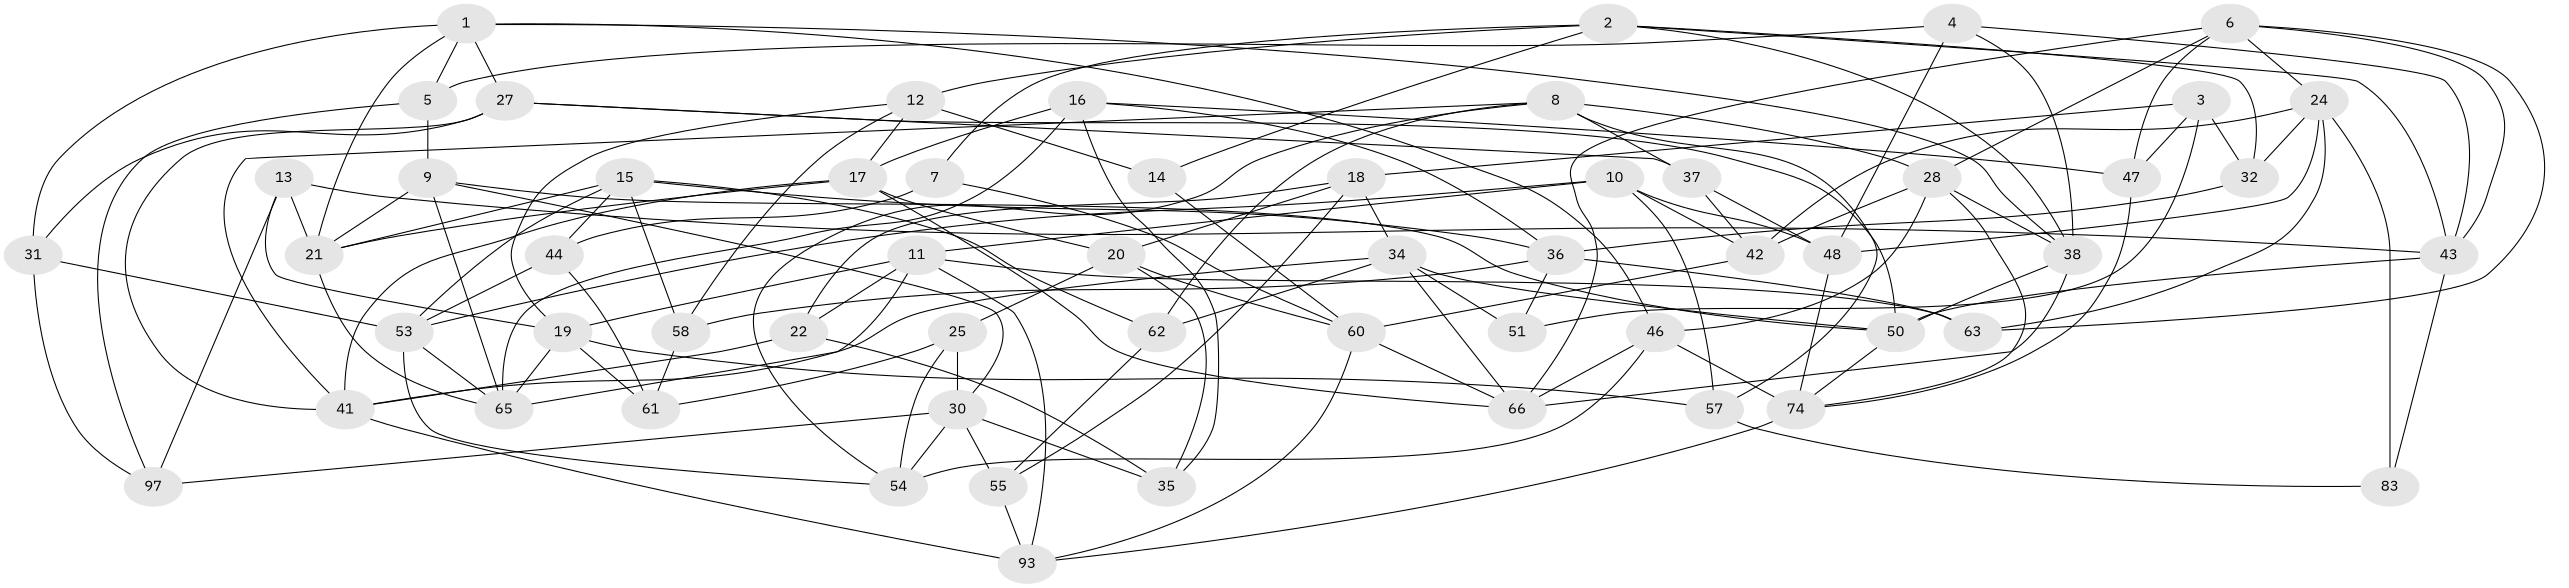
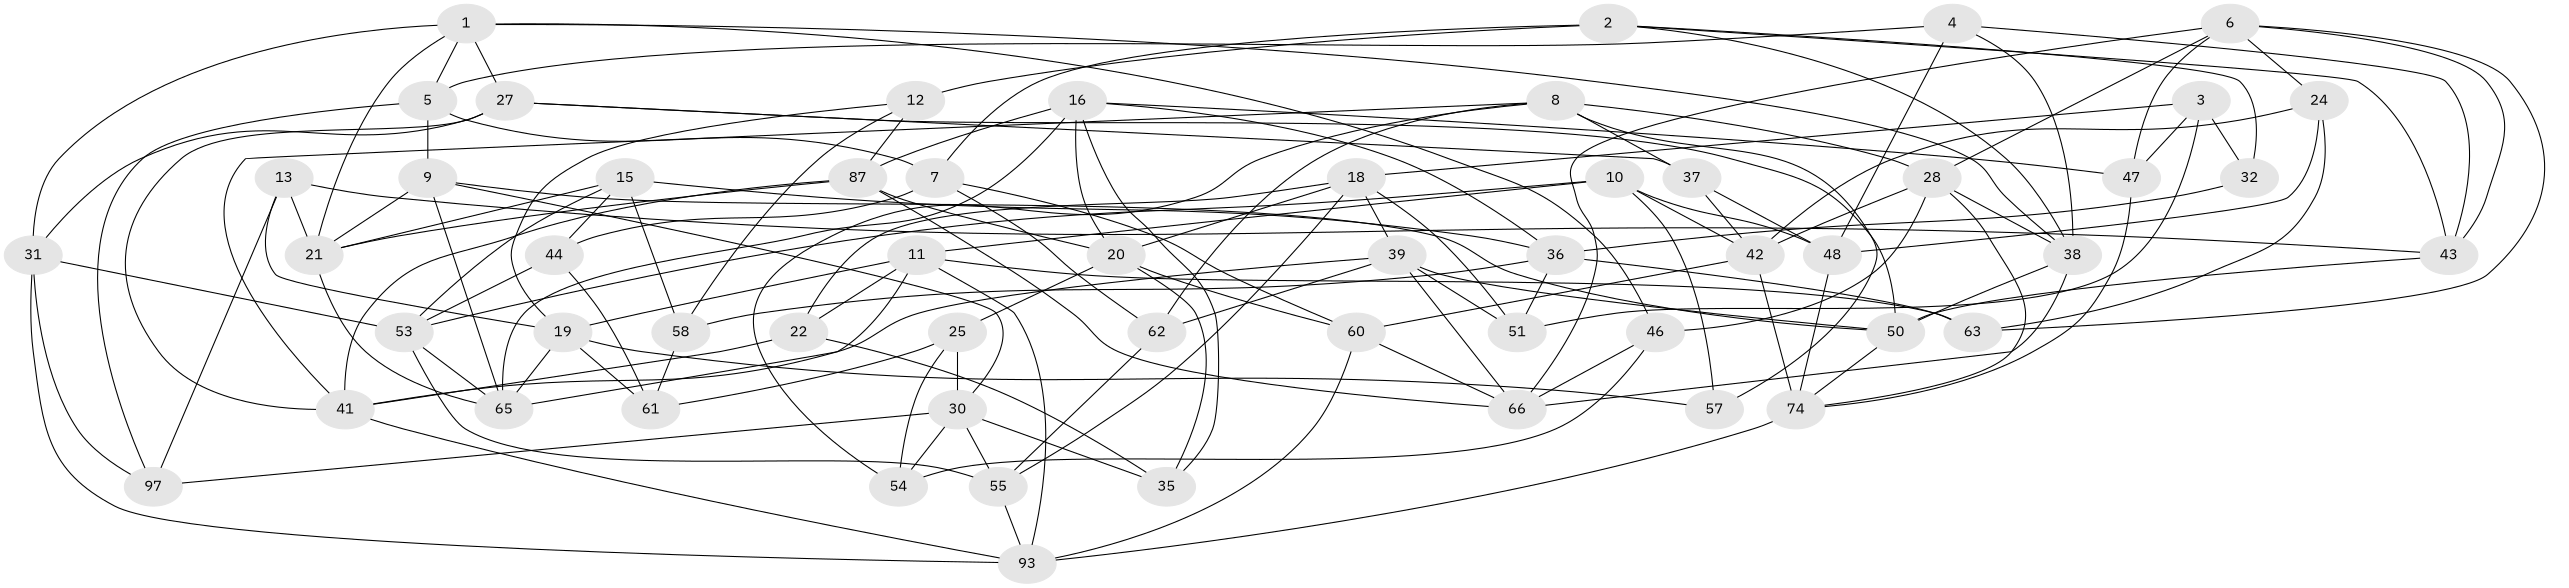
  graph {
    fontname="IBM Plex Sans"
    node [color=gray90 fontname="IBM Plex Sans" style=filled]
    edge [fontname="IBM Plex Sans"]
    1 [super="+56"]
    5 [super="+75"]
    21 [super="+78"]
    27 [super="+71"]
    31 [super="+86"]
    38 [super="+85"]
    46
    7
    9 [super="+40"]
    n10 [label=97]
    65 [super="+81"]
    37
    41 [super="+91"]
    50 [super="+82"]
    53 [super="+68"]
    93 [super="+95"]
    66 [super="+94"]
    54
    2 [super="+33"]
    12 [super="+72"]
-   14 [super="+88"]
    32
    43 [super="+79"]
    44
    60 [super="+84"]
    19 [super="+39"]
-   17 [super="+70"]
+   17 [super="+70" label=87]
    58
    36 [super="+69"]
-   83
    18 [super="+52"]
    51
    22
    20 [super="+76"]
-   34 [super="+59"]
+   34 [super="+59" label=39]
    55
    3
    47
    74 [super="+87"]
    4 [super="+89"]
    48 [super="+49"]
    30 [super="+73"]
    6 [super="+90"]
    24 [super="+26"]
    28 [super="+29"]
    63
    42 [super="+77"]
    61
    8 [super="+92"]
    57
    62
    35
    10 [super="+64"]
    11 [super="+23"]
    13
    15 [super="+45"]
    16 [super="+80"]
    25
    1 -- 5
    1 -- 21
    1 -- 27
    1 -- 31
    1 -- 38
    1 -- 46
+   5 -- 7
    5 -- 9 [weight=2]
    5 -- n10
    21 -- 65
    27 -- 31 [weight=2]
    27 -- 37
    27 -- 41
    27 -- 50
    31 -- n10
    31 -- 53
+   31 -- 93
    38 -- 50
    38 -- 66
    46 -- 66
    46 -- 54
    7 -- 44
    7 -- 60
    9 -- 21
    9 -- 65
    9 -- 50
    9 -- 30
    37 -- 48
    37 -- 42
    41 -- 93
    50 -- 74
    53 -- 65
-   53 -- 54
+   53 -- 55
    2 -- 38
    2 -- 7
    2 -- 12
-   2 -- 14
    2 -- 32
    2 -- 43
-   12 -- 14 [weight=2]
    12 -- 19
    12 -- 17
    12 -- 58
-   14 -- 60
    32 -- 36
    43 -- 50
-   43 -- 83
    44 -- 53
    44 -- 61
    60 -- 93
    60 -- 66
    19 -- 65
    19 -- 61
    19 -- 57
    17 -- 21
    17 -- 41
    17 -- 66
    17 -- 20
    58 -- 61
    36 -- 58
    36 -- 51
    36 -- 63
+   18 -- 51
    18 -- 22
    18 -- 20
    18 -- 34
    18 -- 55
    22 -- 41
    22 -- 35
    20 -- 60
    20 -- 35
    20 -- 25
    34 -- 41
    34 -- 50
    34 -- 66
    34 -- 51
    34 -- 62
    55 -- 93
    3 -- 32
    3 -- 18
    3 -- 51
    3 -- 47
    47 -- 74
    74 -- 93
    4 -- 5
    4 -- 38
    4 -- 43
    4 -- 48
    48 -- 74
    30 -- n10
    30 -- 54
    30 -- 55
    30 -- 35
    6 -- 66
    6 -- 43
    6 -- 47
    6 -- 24
    6 -- 28
    6 -- 63
-   24 -- 32
-   24 -- 83
    24 -- 48
    24 -- 63
    24 -- 42
    28 -- 38
    28 -- 46
    28 -- 74
    28 -- 42
    42 -- 60
-   46 -- 74
+   42 -- 74
    8 -- 37
    8 -- 41
    8 -- 54
    8 -- 28
    8 -- 57
    8 -- 62
-   57 -- 83
    62 -- 55
    10 -- 53
    10 -- 48 [weight=2]
    10 -- 42
    10 -- 57
    10 -- 11
    11 -- 65
    11 -- 93
    11 -- 19
    11 -- 22
    11 -- 63
    13 -- 21
    13 -- n10
    13 -- 43
    13 -- 19
    15 -- 21
    15 -- 53
    15 -- 44
    15 -- 58
    15 -- 36
-   15 -- 62
+   7 -- 62
    16 -- 65
    16 -- 17
    16 -- 36
+   16 -- 20
    16 -- 47
    16 -- 35
    25 -- 54
    25 -- 30
    25 -- 61
  }
